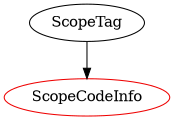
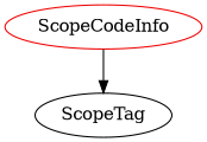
  digraph {
    n1 [color=red2 label=ScopeCodeInfo shape=oval]
    ScopeTag
-   ScopeTag -> n1
+   n1 -> ScopeTag
  }
